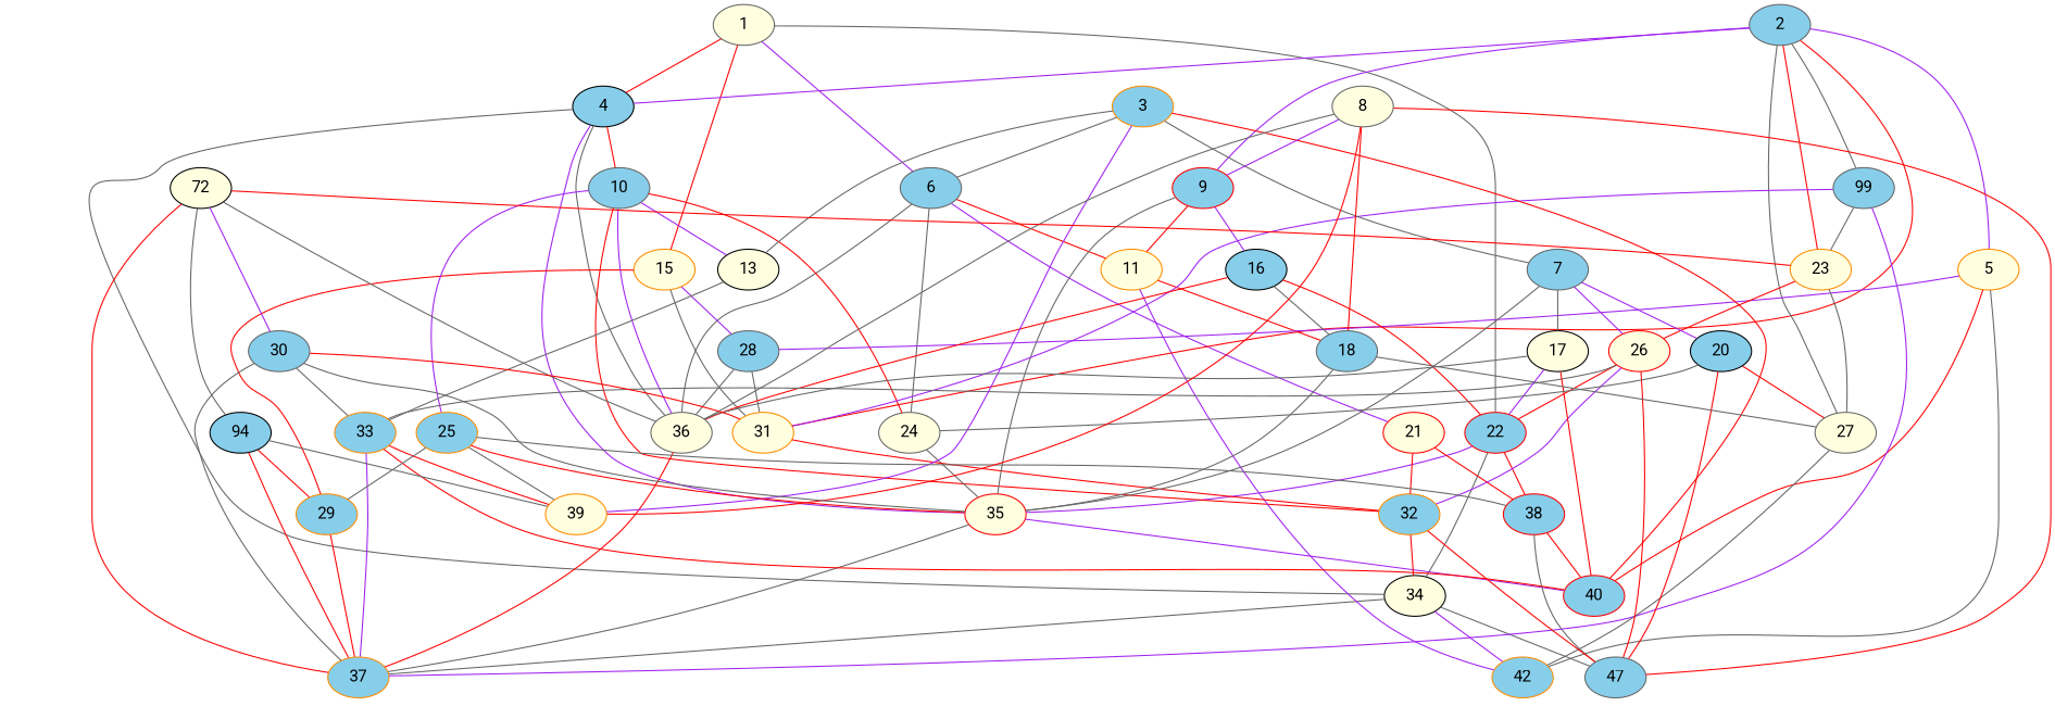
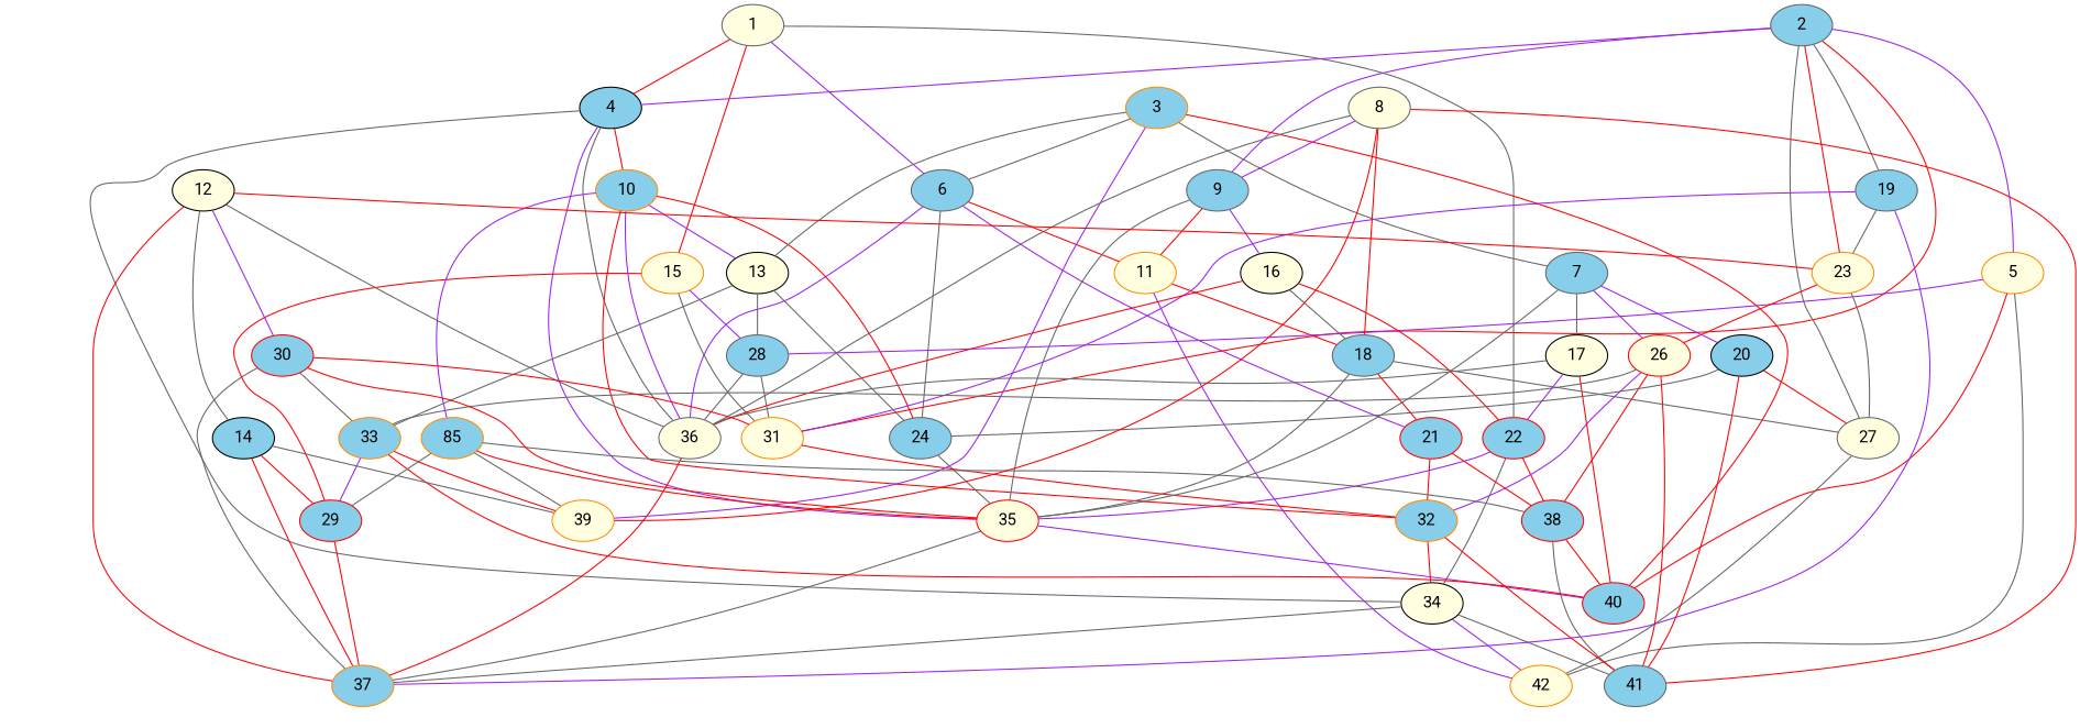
  graph {
    fontname=Roboto
    node [color=darkorange fillcolor=skyblue fontname=Roboto style=filled]
    edge [color=gray40 fontname=Roboto weight=1.0]
    1 [color=gray40 fillcolor=lightyellow]
    4 [color=black]
    6 [color=gray40]
    15 [fillcolor=lightyellow]
    22 [color=red]
-   10 [color=gray40]
+   10
    34 [color=black fillcolor=lightyellow]
    35 [color=red fillcolor=lightyellow]
    36 [color=gray40 fillcolor=lightyellow]
    11 [fillcolor=lightyellow]
-   21 [color=red fillcolor=lightyellow]
-   24 [color=gray40 fillcolor=lightyellow]
+   21 [color=red]
+   24 [color=gray40]
    31 [fillcolor=lightyellow]
    28 [color=gray40]
-   29
+   29 [color=red]
    38 [color=red]
    2 [color=gray40]
    5 [fillcolor=lightyellow]
-   9 [color=red]
-   19 [color=gray40 label=99]
+   9 [color=gray40]
+   19 [color=gray40]
    23 [fillcolor=lightyellow]
    27 [color=gray40 fillcolor=lightyellow]
    40 [color=red]
-   42
-   16 [color=black]
+   42 [fillcolor=lightyellow]
+   16 [color=black fillcolor=lightyellow]
    37
    26 [color=red fillcolor=lightyellow]
    32
    3
    7 [color=gray40]
    13 [color=black fillcolor=lightyellow]
    39 [fillcolor=lightyellow]
    17 [color=black fillcolor=lightyellow]
    20 [color=black]
    33
-   25
-   41 [color=gray40 label=47]
+   25 [label=85]
+   41 [color=gray40]
    18 [color=gray40]
    8 [color=gray40 fillcolor=lightyellow]
-   12 [color=black fillcolor=lightyellow label=72]
-   14 [color=black label=94]
-   30 [color=gray40]
+   12 [color=black fillcolor=lightyellow]
+   14 [color=black]
+   30 [color=red]
    1 -- 4 [color=red]
    1 -- 6 [color=purple]
    1 -- 15 [color=red]
    1 -- 22
    4 -- 10 [color=red]
    4 -- 34
    4 -- 35 [color=purple]
    4 -- 36
-   6 -- 36
+   6 -- 36 [color=purple]
    6 -- 11 [color=red]
    6 -- 21 [color=purple]
    6 -- 24
    15 -- 31
    15 -- 28 [color=purple weight=2.0]
    15 -- 29 [color=red weight=2.0]
    22 -- 34
    22 -- 35 [color=purple]
    22 -- 38 [color=red]
    10 -- 36 [color=purple]
    10 -- 24 [color=red]
    10 -- 32 [color=red]
    10 -- 13 [color=purple]
    10 -- 25 [color=purple]
    34 -- 42 [color=purple]
    34 -- 37
    34 -- 41
    35 -- 40 [color=purple]
    35 -- 37
    36 -- 37 [color=red]
    11 -- 42 [color=purple]
    11 -- 18 [color=red]
    21 -- 38 [color=red]
    21 -- 32 [color=red]
    24 -- 35
    31 -- 32 [color=red]
    28 -- 36
    28 -- 31
    29 -- 37 [color=red]
    38 -- 40 [color=red]
    38 -- 41
    2 -- 4 [color=purple]
    2 -- 31 [color=red]
    2 -- 5 [color=purple]
    2 -- 9 [color=purple weight=2.0]
    2 -- 19
    2 -- 23 [color=red weight=2.0]
    2 -- 27 [weight=2.0]
    5 -- 28 [color=purple]
    5 -- 40 [color=red]
    5 -- 42
    9 -- 35
    9 -- 11 [color=red]
    9 -- 16 [color=purple]
    19 -- 31 [color=purple]
    19 -- 23
    19 -- 37 [color=purple]
    23 -- 27
    23 -- 26 [color=red]
    27 -- 42
    16 -- 22 [color=red]
    16 -- 36 [color=red]
    16 -- 18
-   26 -- 22 [color=red]
+   26 -- 38 [color=red]
    26 -- 32 [color=purple]
    26 -- 33
    26 -- 41 [color=red]
    32 -- 34 [color=red]
    32 -- 41 [color=red]
    3 -- 6
    3 -- 40 [color=red]
    3 -- 7 [weight=2.0]
    3 -- 13
    3 -- 39 [color=purple]
    7 -- 35
    7 -- 26 [color=purple]
    7 -- 17
    7 -- 20 [color=purple]
+   13 -- 24 [weight=2.0]
+   13 -- 28
    13 -- 33
    17 -- 22 [color=purple]
    17 -- 36
    17 -- 40 [color=red]
    20 -- 24
    20 -- 27 [color=red]
    20 -- 41 [color=red]
    33 -- 40 [color=red]
-   33 -- 37 [color=purple]
+   33 -- 29 [color=purple]
    33 -- 39 [color=red]
    25 -- 35 [color=red]
    25 -- 29 [weight=2.0]
    25 -- 38
    25 -- 39
    18 -- 35
+   18 -- 21 [color=red]
    18 -- 27
    8 -- 36
    8 -- 9 [color=purple]
    8 -- 39 [color=red weight=2.0]
    8 -- 41 [color=red]
    8 -- 18 [color=red]
    12 -- 36
    12 -- 23 [color=red]
    12 -- 37 [color=red weight=2.0]
    12 -- 14
    12 -- 30 [color=purple]
    14 -- 29 [color=red]
    14 -- 37 [color=red]
    14 -- 39
-   30 -- 35
+   30 -- 35 [color=red]
    30 -- 31 [color=red weight=2.0]
    30 -- 37
    30 -- 33
  }
